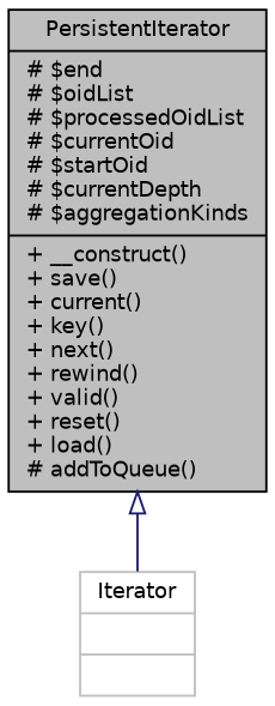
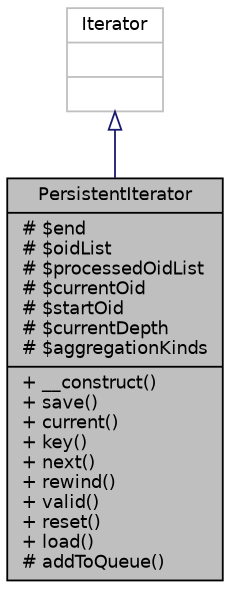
  digraph {
    node [fontname=Helvetica fontsize=10 shape=record style=filled]
    n1 [color=black fillcolor=grey75 fontcolor=black height=0.2 label="{PersistentIterator\n|# $end\l# $oidList\l# $processedOidList\l# $currentOid\l# $startOid\l# $currentDepth\l# $aggregationKinds\l|+ __construct()\l+ save()\l+ current()\l+ key()\l+ next()\l+ rewind()\l+ valid()\l+ reset()\l+ load()\l# addToQueue()\l}" width=0.4]
    n2 [color=grey75 fillcolor=white height=0.2 label="{Iterator\n||}" width=0.4]
-   n1 -> n2 [arrowtail=onormal color=midnightblue dir=back fontname=Helvetica fontsize=10 labelfontname=Helvetica labelfontsize=10 style=solid]
+   n2 -> n1 [arrowtail=onormal color=midnightblue dir=back fontname=Helvetica fontsize=10 labelfontname=Helvetica labelfontsize=10 style=solid]
  }
